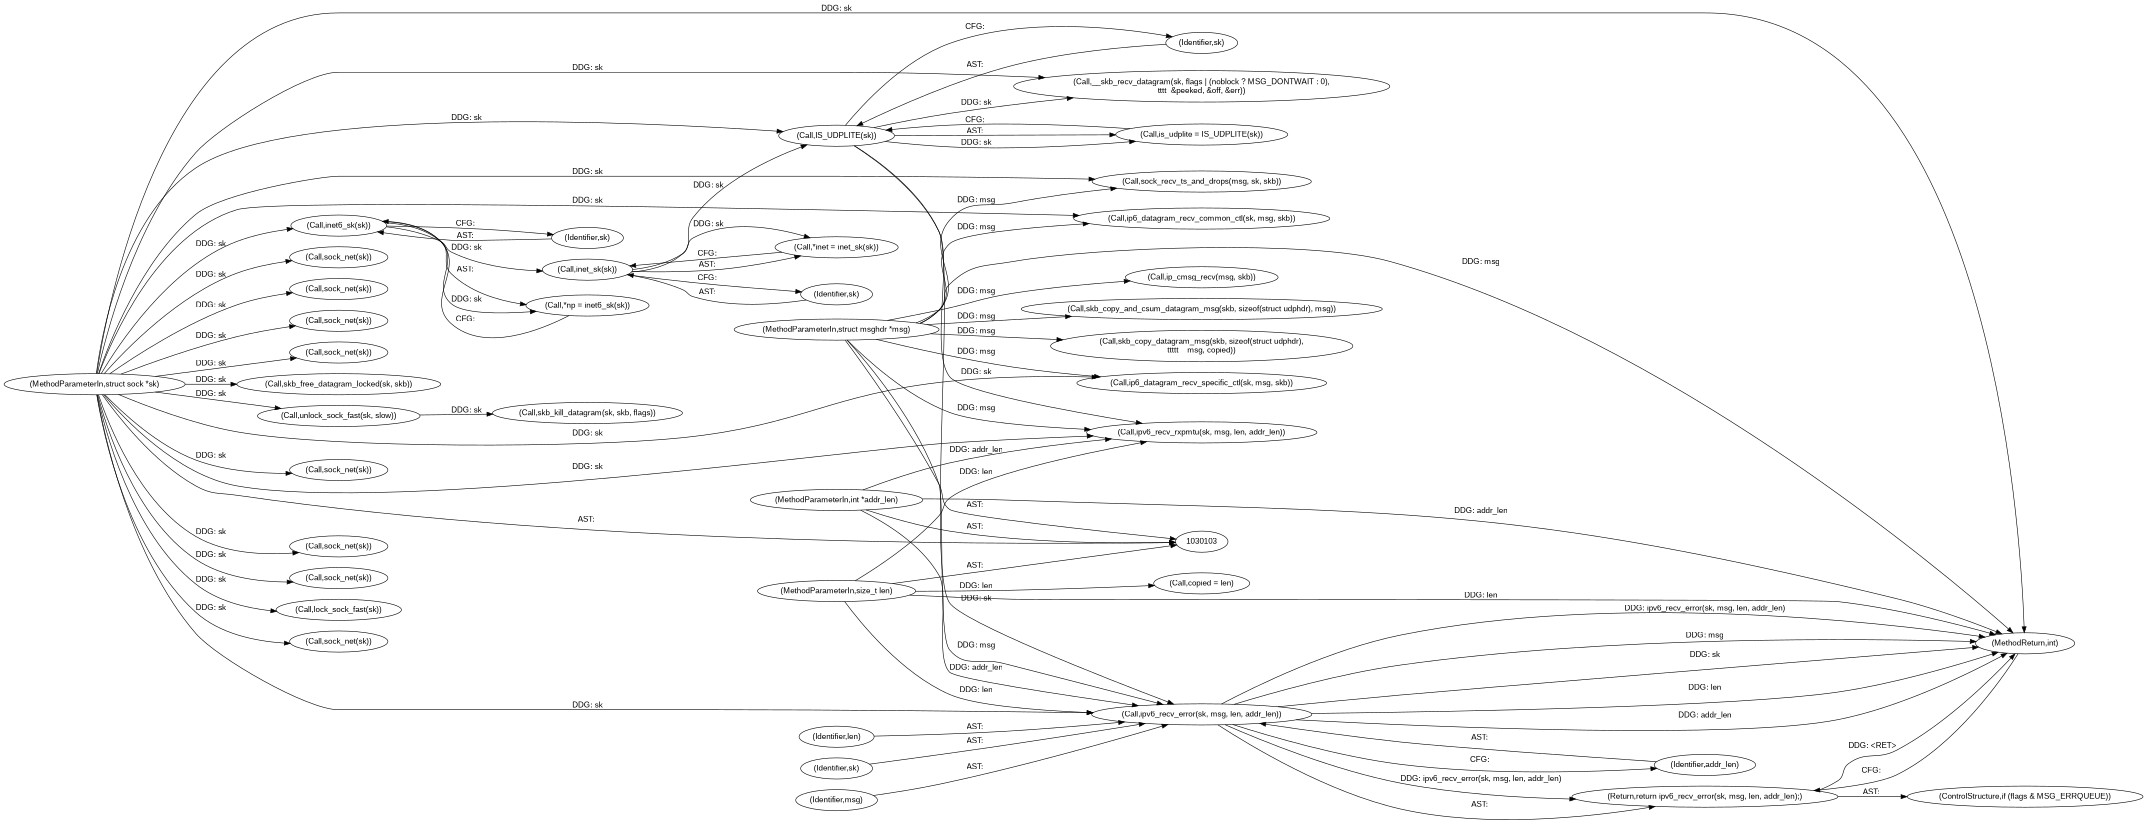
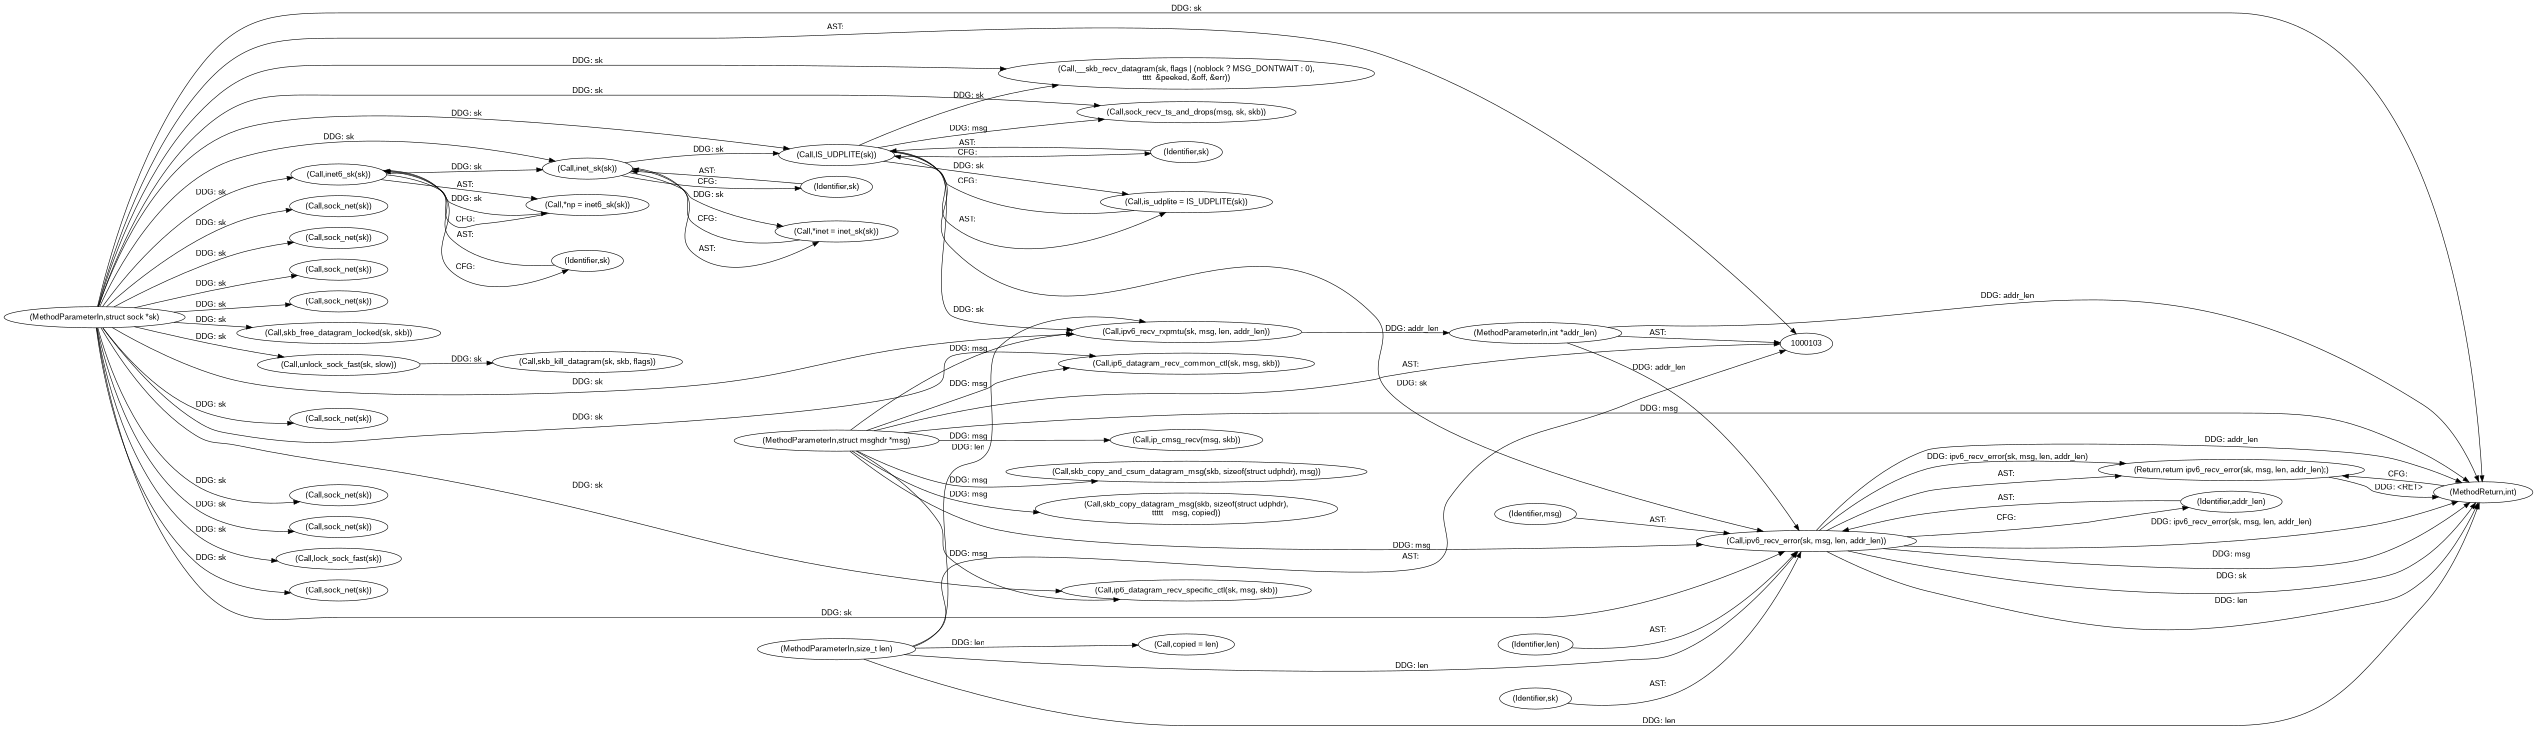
  digraph {
    fontname="Liberation Sans"
    rankdir=LR
    node [fontname="Liberation Sans"]
    edge [fontname="Liberation Sans"]
    n1 [label="(Call,ipv6_recv_error(sk, msg, len, addr_len))"]
    n2 [label="(Return,return ipv6_recv_error(sk, msg, len, addr_len);)"]
    n3 [label="(Identifier,addr_len)"]
    n4 [label="(MethodReturn,int)"]
-   n5 [label="(ControlStructure,if (flags & MSG_ERRQUEUE))"]
    n6 [label="(Call,IS_UDPLITE(sk))"]
    n7 [label="(Call,ipv6_recv_rxpmtu(sk, msg, len, addr_len))"]
    n8 [label="(Identifier,sk)"]
    n9 [label="(Call,__skb_recv_datagram(sk, flags | (noblock ? MSG_DONTWAIT : 0),\n\t\t\t\t  &peeked, &off, &err))"]
    n10 [label="(Call,is_udplite = IS_UDPLITE(sk))"]
    n11 [label="(Call,inet_sk(sk))"]
    n12 [label="(Call,*inet = inet_sk(sk))"]
    n13 [label="(Identifier,sk)"]
    n14 [label="(Call,inet6_sk(sk))"]
    n15 [label="(Call,*np = inet6_sk(sk))"]
    n16 [label="(Identifier,sk)"]
    n17 [label="(MethodParameterIn,struct sock *sk)"]
    n18 [label="(Call,sock_net(sk))"]
    n19 [label="(Call,sock_net(sk))"]
    n20 [label="(Call,sock_net(sk))"]
    n21 [label="(Call,sock_net(sk))"]
    n22 [label="(Call,skb_free_datagram_locked(sk, skb))"]
    n23 [label="(Call,unlock_sock_fast(sk, slow))"]
    n24 [label="(Call,sock_recv_ts_and_drops(msg, sk, skb))"]
    n25 [label="(Call,sock_net(sk))"]
    n26 [label="(Call,ip6_datagram_recv_common_ctl(sk, msg, skb))"]
    n27 [label="(Call,ip6_datagram_recv_specific_ctl(sk, msg, skb))"]
    n28 [label="(Call,sock_net(sk))"]
    n29 [label="(Call,sock_net(sk))"]
    n30 [label="(Call,lock_sock_fast(sk))"]
    n31 [label="(Call,sock_net(sk))"]
-   1000103 [label=1030103]
+   1000103
    n33 [label="(Call,skb_kill_datagram(sk, skb, flags))"]
    n34 [label="(MethodParameterIn,struct msghdr *msg)"]
    n35 [label="(Call,ip_cmsg_recv(msg, skb))"]
    n36 [label="(Call,skb_copy_and_csum_datagram_msg(skb, sizeof(struct udphdr), msg))"]
    n37 [label="(Call,skb_copy_datagram_msg(skb, sizeof(struct udphdr),\n\t\t\t\t\t    msg, copied))"]
    n38 [label="(MethodParameterIn,size_t len)"]
    n39 [label="(Call,copied = len)"]
    n40 [label="(MethodParameterIn,int *addr_len)"]
    n41 [label="(Identifier,msg)"]
    n42 [label="(Identifier,len)"]
    n43 [label="(Identifier,sk)"]
    n1 -> n2 [label="AST: "]
    n1 -> n2 [label="DDG: ipv6_recv_error(sk, msg, len, addr_len)"]
    n1 -> n3 [label="CFG: "]
    n1 -> n4 [label="DDG: ipv6_recv_error(sk, msg, len, addr_len)"]
    n1 -> n4 [label="DDG: msg"]
    n1 -> n4 [label="DDG: sk"]
    n1 -> n4 [label="DDG: len"]
    n1 -> n4 [label="DDG: addr_len"]
    n2 -> n4 [label="DDG: <RET>"]
-   n2 -> n5 [label="AST: "]
    n3 -> n1 [label="AST: "]
    n4 -> n2 [label="CFG: "]
    n6 -> n1 [label="DDG: sk"]
    n6 -> n7 [label="DDG: sk"]
    n6 -> n8 [label="CFG: "]
    n6 -> n9 [label="DDG: sk"]
    n6 -> n10 [label="AST: "]
    n6 -> n10 [label="DDG: sk"]
    n8 -> n6 [label="AST: "]
    n10 -> n6 [label="CFG: "]
    n11 -> n6 [label="DDG: sk"]
    n11 -> n12 [label="AST: "]
    n11 -> n12 [label="DDG: sk"]
    n11 -> n13 [label="CFG: "]
    n12 -> n11 [label="CFG: "]
    n13 -> n11 [label="AST: "]
    n14 -> n11 [label="DDG: sk"]
    n14 -> n15 [label="AST: "]
    n14 -> n15 [label="DDG: sk"]
    n14 -> n16 [label="CFG: "]
    n15 -> n14 [label="CFG: "]
    n16 -> n14 [label="AST: "]
    n17 -> n1 [label="DDG: sk"]
    n17 -> n4 [label="DDG: sk"]
    n17 -> n6 [label="DDG: sk"]
    n17 -> n7 [label="DDG: sk"]
    n17 -> n9 [label="DDG: sk"]
+   n17 -> n11 [label="DDG: sk"]
    n17 -> n14 [label="DDG: sk"]
    n17 -> n18 [label="DDG: sk"]
    n17 -> n19 [label="DDG: sk"]
    n17 -> n20 [label="DDG: sk"]
    n17 -> n21 [label="DDG: sk"]
    n17 -> n22 [label="DDG: sk"]
    n17 -> n23 [label="DDG: sk"]
    n17 -> n24 [label="DDG: sk"]
    n17 -> n25 [label="DDG: sk"]
    n17 -> n26 [label="DDG: sk"]
    n17 -> n27 [label="DDG: sk"]
    n17 -> n28 [label="DDG: sk"]
    n17 -> n29 [label="DDG: sk"]
    n17 -> n30 [label="DDG: sk"]
    n17 -> n31 [label="DDG: sk"]
    n17 -> 1000103 [label="AST: "]
    n23 -> n33 [label="DDG: sk"]
    n34 -> n1 [label="DDG: msg"]
    n34 -> n4 [label="DDG: msg"]
    n34 -> n7 [label="DDG: msg"]
-   n34 -> n24 [label="DDG: msg"]
+   n6 -> n24 [label="DDG: msg"]
    n34 -> n26 [label="DDG: msg"]
    n34 -> n27 [label="DDG: msg"]
    n34 -> 1000103 [label="AST: "]
    n34 -> n35 [label="DDG: msg"]
    n34 -> n36 [label="DDG: msg"]
    n34 -> n37 [label="DDG: msg"]
    n38 -> n1 [label="DDG: len"]
    n38 -> n4 [label="DDG: len"]
    n38 -> n7 [label="DDG: len"]
    n38 -> 1000103 [label="AST: "]
    n38 -> n39 [label="DDG: len"]
    n40 -> n1 [label="DDG: addr_len"]
    n40 -> n4 [label="DDG: addr_len"]
-   n40 -> n7 [label="DDG: addr_len"]
+   n7 -> n40 [label="DDG: addr_len"]
    n40 -> 1000103 [label="AST: "]
    n41 -> n1 [label="AST: "]
    n42 -> n1 [label="AST: "]
    n43 -> n1 [label="AST: "]
  }
